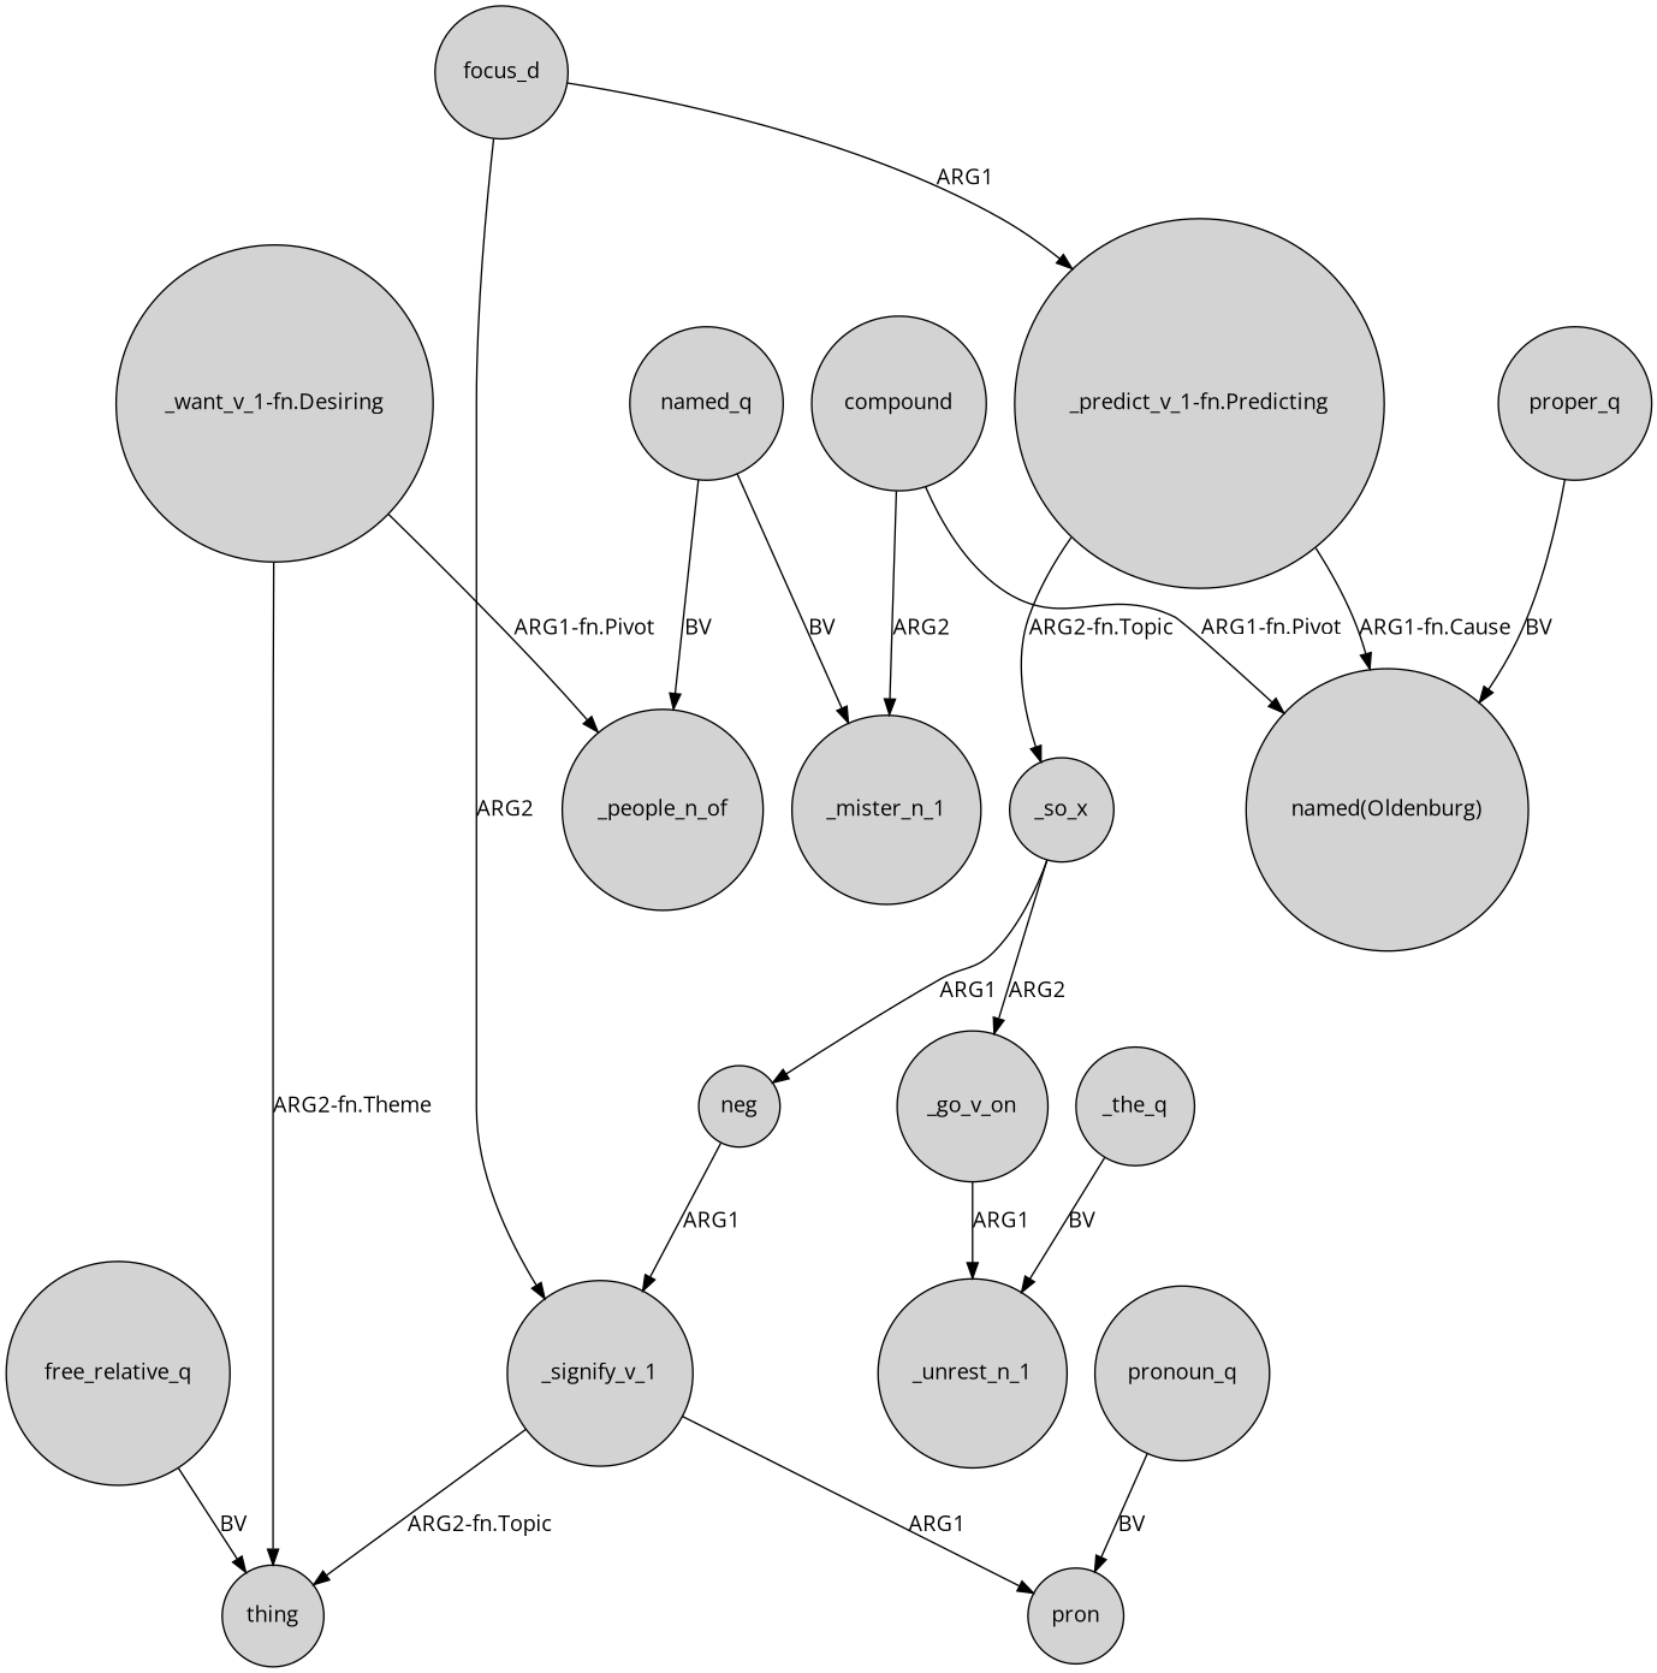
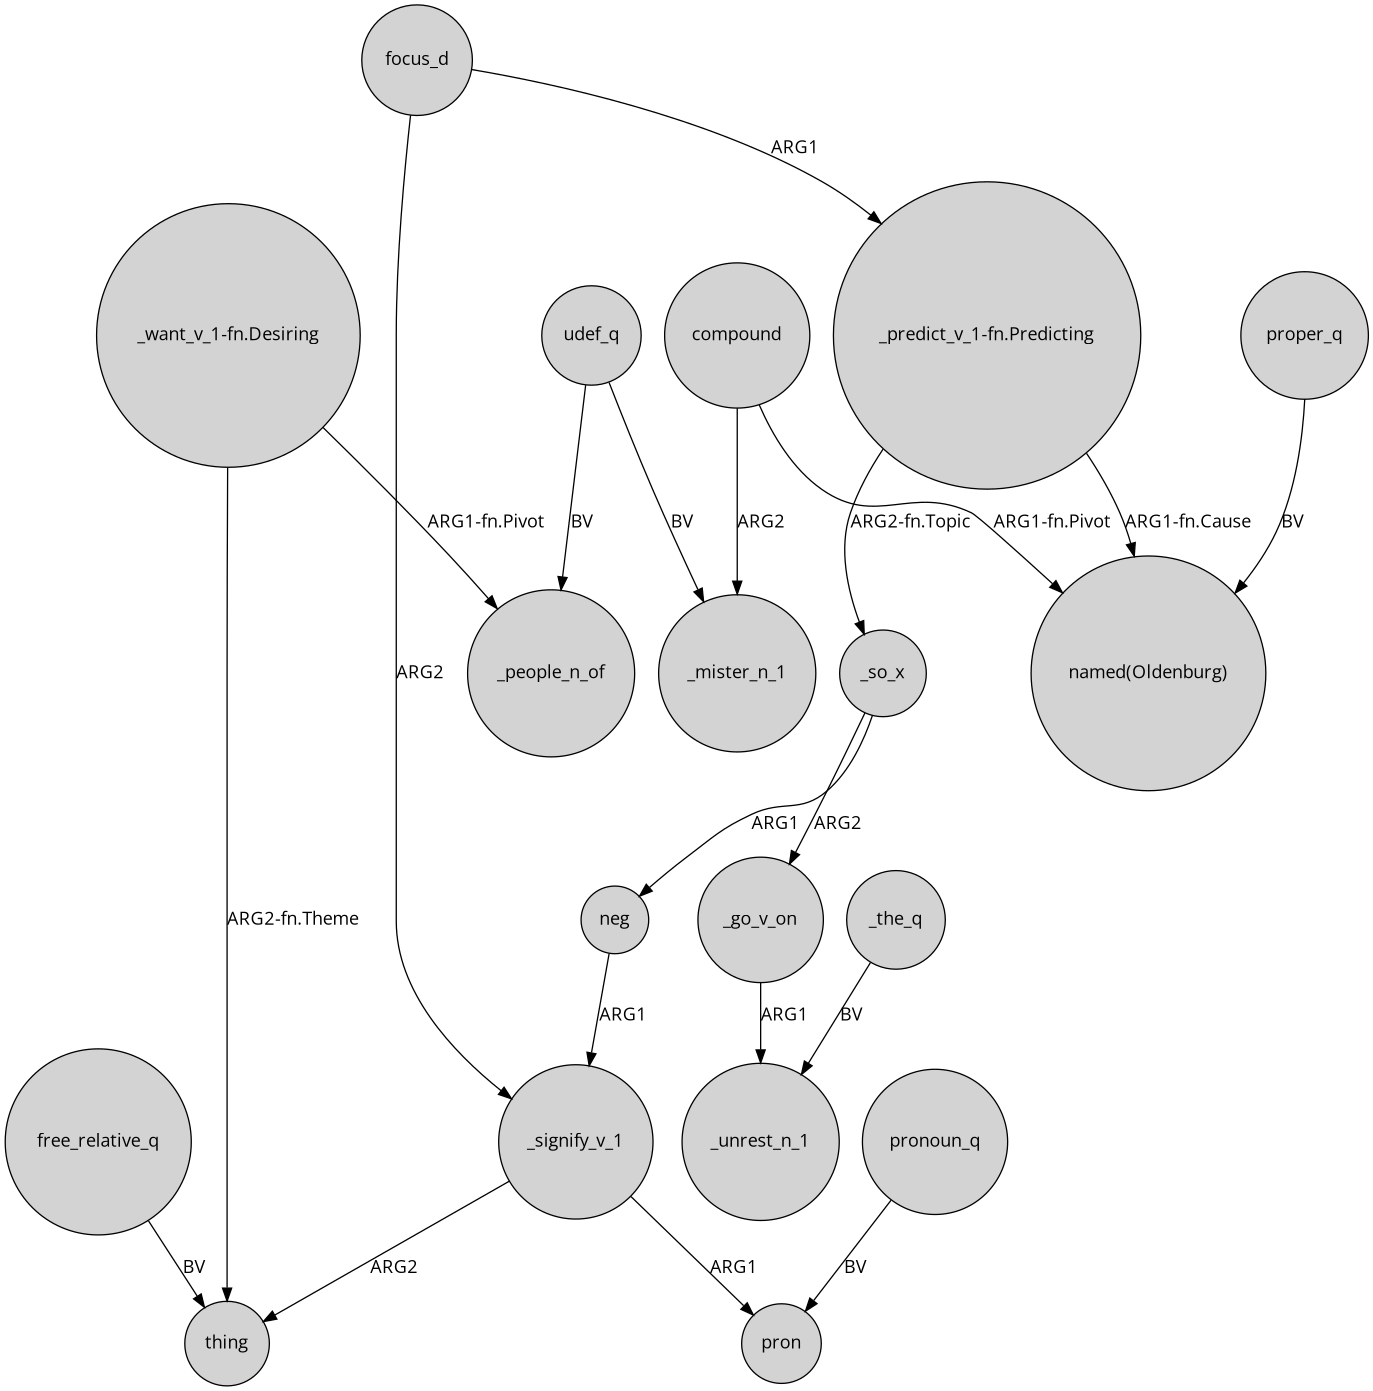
  digraph {
    fontname="Open Sans"
    node [fontname="Open Sans" shape=circle style=filled]
    edge [fontname="Open Sans"]
    focus_d
    _signify_v_1
    "_predict_v_1-fn.Predicting"
    thing
    pron
    _so_x
    "named(Oldenburg)"
    _go_v_on
    neg
    _unrest_n_1
    compound
    _mister_n_1
    "_want_v_1-fn.Desiring"
    _people_n_of
-   udef_q [label=named_q]
+   udef_q
    proper_q
    pronoun_q
    free_relative_q
    _the_q
    focus_d -> _signify_v_1 [label=ARG2]
    focus_d -> "_predict_v_1-fn.Predicting" [label=ARG1]
-   _signify_v_1 -> thing [label="ARG2-fn.Topic"]
+   _signify_v_1 -> thing [label=ARG2]
    _signify_v_1 -> pron [label=ARG1]
    "_predict_v_1-fn.Predicting" -> _so_x [label="ARG2-fn.Topic"]
    "_predict_v_1-fn.Predicting" -> "named(Oldenburg)" [label="ARG1-fn.Cause"]
    _so_x -> _go_v_on [label=ARG2]
    _so_x -> neg [label=ARG1]
    _go_v_on -> _unrest_n_1 [label=ARG1]
    neg -> _signify_v_1 [label=ARG1]
    compound -> "named(Oldenburg)" [label="ARG1-fn.Pivot"]
    compound -> _mister_n_1 [label=ARG2]
    "_want_v_1-fn.Desiring" -> thing [label="ARG2-fn.Theme"]
    "_want_v_1-fn.Desiring" -> _people_n_of [label="ARG1-fn.Pivot"]
    udef_q -> _mister_n_1 [label=BV]
    udef_q -> _people_n_of [label=BV]
    proper_q -> "named(Oldenburg)" [label=BV]
    pronoun_q -> pron [label=BV]
    free_relative_q -> thing [label=BV]
    _the_q -> _unrest_n_1 [label=BV]
  }
